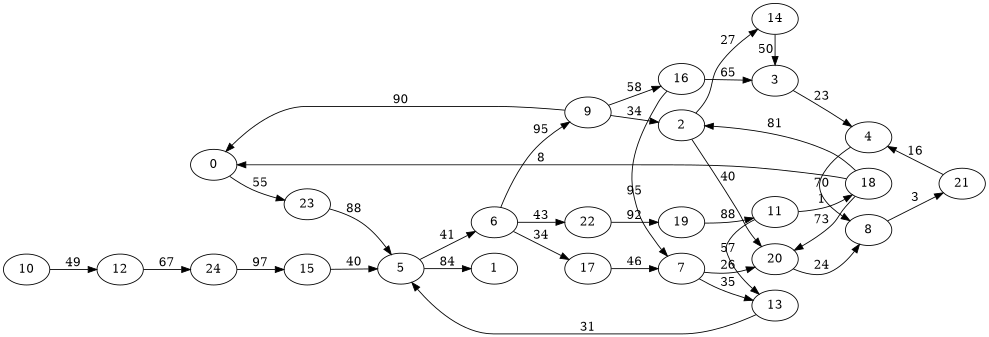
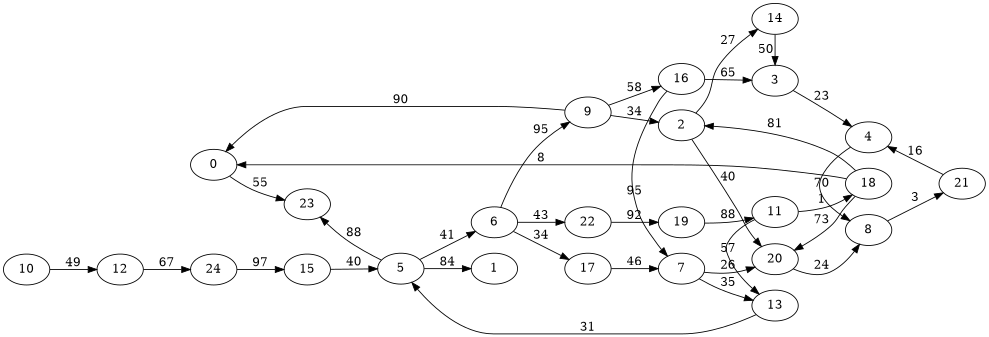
  digraph {
    rankdir=LR
    ranksep=equally
    0
    23
    5
    6
    1
    17
    22
    9
    7
    19
    16
    2
    20
    13
    11
    3
    14
    8
    18
    4
    21
    10
    12
    24
    15
    subgraph sub_1 {
      rank=same
      0
    }
    subgraph sub_2 {
      rank=same
      23
    }
    subgraph sub_3 {
      rank=same
      5
    }
    subgraph sub_4 {
      rank=same
      6
      1
    }
    subgraph sub_5 {
      rank=same
      17
      22
      9
    }
    subgraph sub_6 {
      rank=same
      7
      19
      16
      2
    }
    subgraph sub_7 {
      rank=same
      20
      13
      11
      3
      14
    }
    subgraph sub_8 {
      rank=same
      8
      18
      4
    }
    subgraph sub_9 {
      rank=same
      21
    }
    subgraph sub_10 {
      rank=same
      10
    }
    subgraph sub_11 {
      rank=same
      12
    }
    subgraph sub_12 {
      rank=same
      24
    }
    subgraph sub_13 {
      rank=same
      15
    }
    subgraph sub_14 {
      rank=same
    }
    0 -> 23 [label=55]
-   23 -> 5 [label=88]
+   5 -> 23 [label=88]
    5 -> 6 [label=41]
    5 -> 1 [label=84]
    6 -> 17 [label=34]
    6 -> 22 [label=43]
    6 -> 9 [label=95]
    17 -> 7 [label=46]
    22 -> 19 [label=92]
    9 -> 0 [label=90]
    9 -> 16 [label=58]
    9 -> 2 [label=34]
    7 -> 20 [label=26]
    7 -> 13 [label=35]
    19 -> 11 [label=88]
    16 -> 7 [label=95]
    16 -> 3 [label=65]
    2 -> 20 [label=40]
    2 -> 14 [label=27]
    20 -> 8 [label=24]
    13 -> 5 [label=31]
    11 -> 13 [label=57]
    11 -> 18 [label=1]
    3 -> 4 [label=23]
    14 -> 3 [label=50]
    8 -> 21 [label=3]
    18 -> 0 [label=8]
    18 -> 2 [label=81]
    18 -> 20 [label=73]
    4 -> 8 [label=70]
    21 -> 4 [label=16]
    10 -> 12 [label=49]
    12 -> 24 [label=67]
    24 -> 15 [label=97]
    15 -> 5 [label=40]
  }
